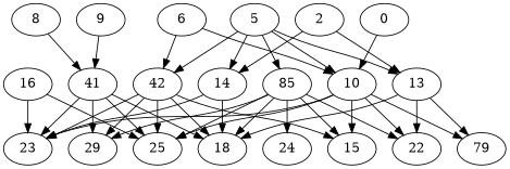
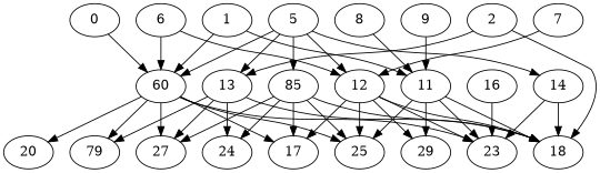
  digraph {
    node [alpha=0.15]
-   10 [alpha=0.07 expect_size=9872384]
-   11 [expect_size=47724544 label=41]
-   17 [alpha=0.06 expect_size=9538560 label=15]
+   1 [alpha=0.03 expect_size=13640704]
+   10 [alpha=0.07 expect_size=9872384 label=60]
+   11 [expect_size=47724544]
+   17 [alpha=0.06 expect_size=9538560]
    n5 [alpha=0.06 expect_size=44226560 label=79]
-   22 [alpha=0.02 expect_size=50691072]
+   20 [alpha=0.09 expect_size=45443072]
+   22 [alpha=0.02 expect_size=50691072 label=27]
    23 [alpha=0.09 expect_size=22651904]
    25 [alpha=0.05 expect_size=13316096]
    18 [expect_size=19688448]
    n11 [expect_size=14983168 label=29]
    2 [alpha=0.12 expect_size=6467584]
    13 [expect_size=36447232]
    14 [alpha=0.01 expect_size=46819328]
    24 [alpha=0.01 expect_size=10386432]
    16 [alpha=0.06 expect_size=45507584]
    n17 [alpha=0.20 expect_size=18103296 label=0]
    5 [alpha=0.20 expect_size=32323584]
-   12 [alpha=0.08 expect_size=7173120 label=42]
+   12 [alpha=0.08 expect_size=7173120]
    n20 [alpha=0.16 expect_size=46105600 label=85]
    6 [alpha=0.05 expect_size=15305728]
+   7 [alpha=0.04 expect_size=26542080]
    8 [alpha=0.10 expect_size=30777344]
    9 [alpha=0.01 expect_size=5644288]
+   1 -> 10
+   1 -> 11
    10 -> 17
    10 -> n5
+   10 -> 20
    10 -> 22
    10 -> 23
    10 -> 25
    11 -> 23
    11 -> 25
    11 -> 18
    11 -> n11
    2 -> 13
-   2 -> 14
+   2 -> 18
    13 -> n5
    13 -> 22
    13 -> 18
+   13 -> 24
    14 -> 23
    14 -> 18
    16 -> 23
-   16 -> 25
    n17 -> 10
    5 -> 10
    5 -> 13
    5 -> 14
    5 -> 12
    5 -> n20
    12 -> 17
    12 -> 23
    12 -> 25
    12 -> 18
    12 -> n11
    n20 -> 17
    n20 -> 22
    n20 -> 25
    n20 -> 18
-   n20 -> n11
    n20 -> 24
    6 -> 10
    6 -> 12
+   7 -> 12
    8 -> 11
    9 -> 11
  }
